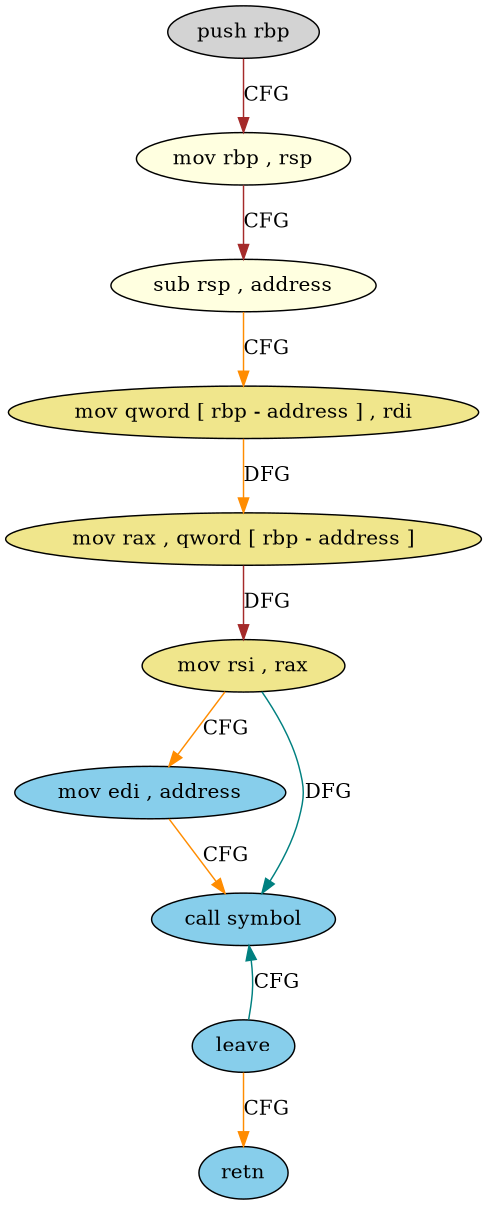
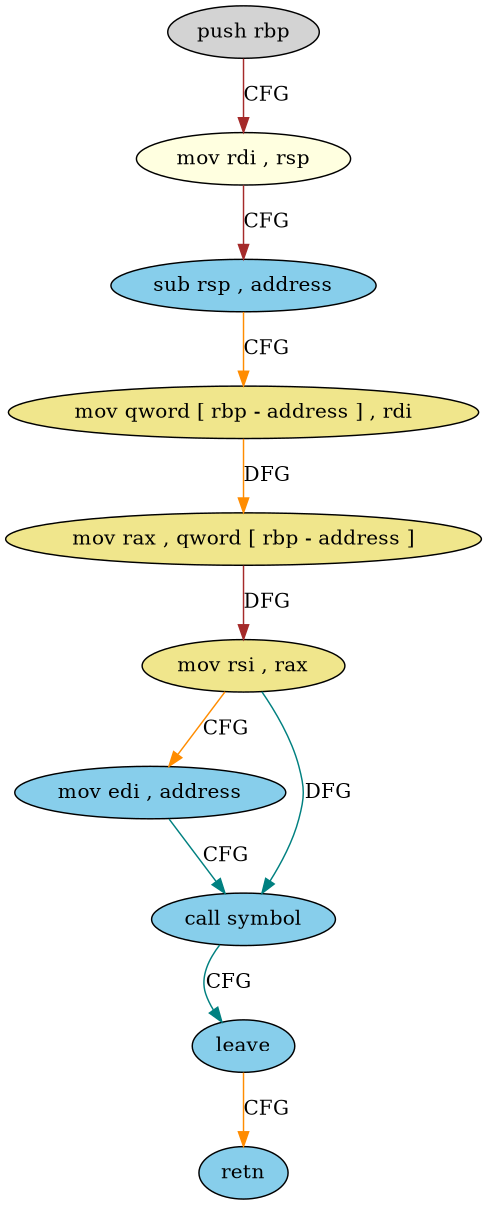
  digraph {
    node [fillcolor=skyblue style=filled]
    edge [color=darkorange]
    n1 [fillcolor=lightgrey label="push rbp"]
-   n2 [fillcolor=lightyellow label="mov rbp , rsp"]
-   n3 [fillcolor=lightyellow label="sub rsp , address"]
+   n2 [fillcolor=lightyellow label="mov rdi , rsp"]
+   n3 [label="sub rsp , address"]
    n4 [fillcolor=khaki label="mov qword [ rbp - address ] , rdi"]
    n5 [fillcolor=khaki label="mov rax , qword [ rbp - address ]"]
    n6 [fillcolor=khaki label="mov rsi , rax"]
    n7 [label="mov edi , address"]
    n8 [label="call symbol"]
    n9 [label=leave]
    n10 [label=retn]
    n1 -> n2 [color=brown label=CFG]
    n2 -> n3 [color=brown label=CFG]
    n3 -> n4 [label=CFG]
    n4 -> n5 [label=DFG]
    n5 -> n6 [color=brown label=DFG]
    n6 -> n7 [label=CFG]
    n6 -> n8 [color=teal label=DFG]
-   n7 -> n8 [label=CFG]
-   n9 -> n8 [color=teal label=CFG]
+   n7 -> n8 [color=teal label=CFG]
+   n8 -> n9 [color=teal label=CFG]
    n9 -> n10 [label=CFG]
  }
